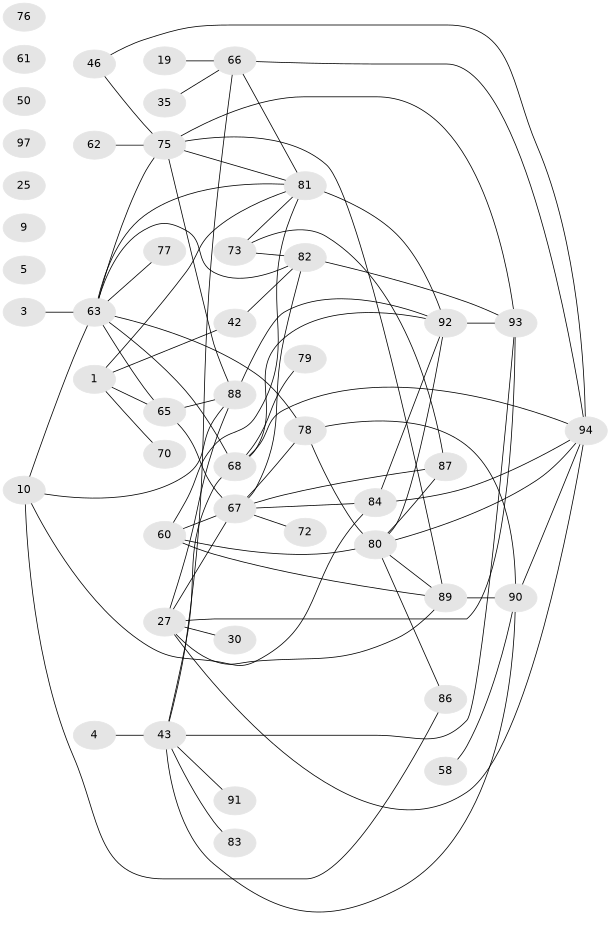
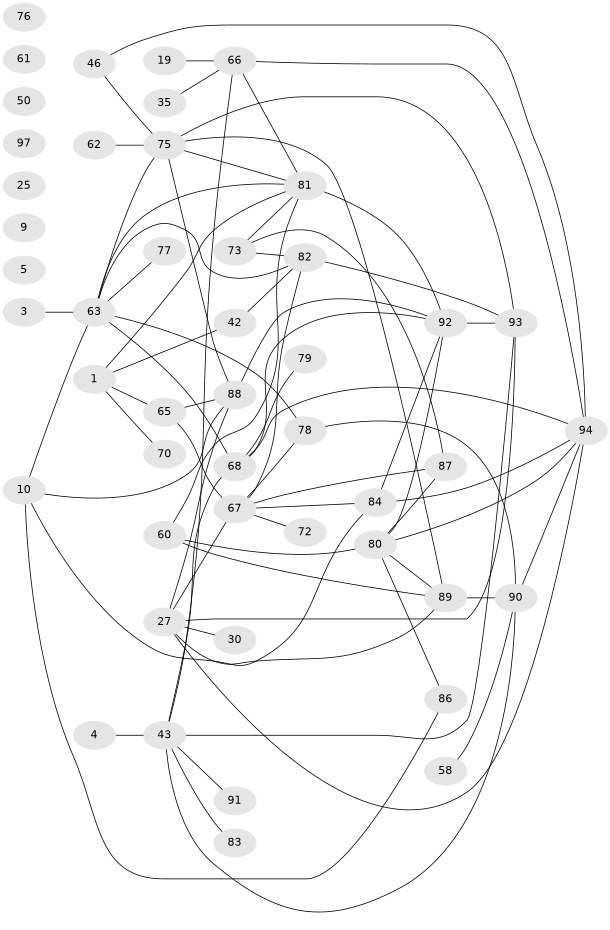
  graph {
    fontname="DejaVu Sans"
    rankdir=LR
    node [color=gray90 fontname="DejaVu Sans" style=filled]
    edge [fontname="DejaVu Sans"]
    1
    42
    65 [super="+29"]
    70
    81 [super="+16+7+15+34+57+71"]
    82 [super="+38+41"]
    88 [super="+52"]
    67 [super="+22+55+59"]
    92 [super="+17+64"]
    63 [super="+2+8"]
    68
    75 [super="+33+45+40"]
    77
    78 [super="+49"]
    3
    43 [super="+11+12"]
    66 [super="+32"]
    93 [super="+85"]
    83
    90 [super="+6"]
    91
    4
    5
    9
    10
    84 [super="+56"]
    86 [super="+74+69"]
    94 [super="+48+51"]
    19
    25
    27 [super="+18"]
    30
    89 [super="+24"]
    72
    87 [super="+21"]
    35
    n37 [label=97]
    79
    46 [super="+14"]
    50
    58
    60 [super="+36+44"]
    80 [super="+26+23+54"]
    61
    62
    73 [super="+53"]
    76
    1 -- 42
    1 -- 65 [weight=2]
    1 -- 70
    1 -- 81 [weight=2]
    42 -- 82
    65 -- 88
    65 -- 67
    81 -- 92
    82 -- 93
    88 -- 92
    67 -- 82
    67 -- 78
    67 -- 84
    67 -- 72
    67 -- 87
    92 -- 93
-   63 -- 65
    63 -- 81
    63 -- 82
    63 -- 68 [weight=2]
    63 -- 75
    63 -- 77
    63 -- 78
    68 -- 92
    68 -- 94
    68 -- 79
    75 -- 81
    75 -- 88
    75 -- 93
    75 -- 89 [weight=2]
    78 -- 90
-   78 -- 80
    3 -- 63
    43 -- 68
    43 -- 66 [weight=2]
    43 -- 93
    43 -- 83
    43 -- 90
    43 -- 91
    66 -- 81
    66 -- 94 [weight=2]
    90 -- 94
    4 -- 43
    10 -- 88 [weight=2]
    10 -- 63 [weight=2]
    10 -- 84
    10 -- 86
    84 -- 92
    84 -- 94
    19 -- 66
    27 -- 88 [weight=2]
    27 -- 67
    27 -- 93
    27 -- 94
    27 -- 30
    27 -- 89 [weight=2]
    89 -- 90 [weight=2]
    35 -- 66
    46 -- 75
    46 -- 94
    58 -- 90
    60 -- 81
-   60 -- 67
    60 -- 89
    60 -- 80
    80 -- 92 [weight=2]
    80 -- 86
    80 -- 94
    80 -- 89
    80 -- 87
    62 -- 75
    73 -- 81
    73 -- 82 [weight=2]
    73 -- 87
  }
